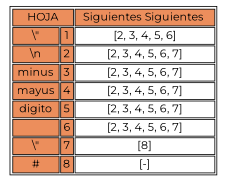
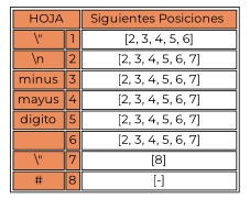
  digraph {
    fontname=Montserrat
-   n1 [label=< 			<table border='1' cellborder='1'> 				<tr> 					<td bgcolor = "#EC8E5C" colspan = "4">HOJA</td> 					<td bgcolor = "#EC8E5C" colspan = "8">Siguientes Siguientes </td> 				</tr>  				<tr> 					<td bgcolor = "#EC8E5C" colspan = "3">\"</td> 					<td bgcolor = "#EC8E5C" >1</td> 					<td colspan = "8">[2, 3, 4, 5, 6]</td> 				</tr>  				<tr> 					<td bgcolor = "#EC8E5C" colspan = "3">\n</td> 					<td bgcolor = "#EC8E5C" >2</td> 					<td colspan = "8">[2, 3, 4, 5, 6, 7]</td> 				</tr>  				<tr> 					<td bgcolor = "#EC8E5C" colspan = "3">minus</td> 					<td bgcolor = "#EC8E5C" >3</td> 					<td colspan = "8">[2, 3, 4, 5, 6, 7]</td> 				</tr>  				<tr> 					<td bgcolor = "#EC8E5C" colspan = "3">mayus</td> 					<td bgcolor = "#EC8E5C" >4</td> 					<td colspan = "8">[2, 3, 4, 5, 6, 7]</td> 				</tr>  				<tr> 					<td bgcolor = "#EC8E5C" colspan = "3">digito</td> 					<td bgcolor = "#EC8E5C" >5</td> 					<td colspan = "8">[2, 3, 4, 5, 6, 7]</td> 				</tr>  				<tr> 					<td bgcolor = "#EC8E5C" colspan = "3"> </td> 					<td bgcolor = "#EC8E5C" >6</td> 					<td colspan = "8">[2, 3, 4, 5, 6, 7]</td> 				</tr>  				<tr> 					<td bgcolor = "#EC8E5C" colspan = "3">\"</td> 					<td bgcolor = "#EC8E5C" >7</td> 					<td colspan = "8">[8]</td> 				</tr>  				<tr> 					<td bgcolor = "#EC8E5C" colspan = "3">#</td> 					<td bgcolor = "#EC8E5C" >8</td> 					<td colspan = "8">[-]</td> 				</tr>  			</table> 	> shape=plaintext fontname=Montserrat]
+   n1 [label=< 			<table border='1' cellborder='1'> 				<tr> 					<td bgcolor = "#EC8E5C" colspan = "4">HOJA</td> 					<td bgcolor = "#EC8E5C" colspan = "8">Siguientes Posiciones </td> 				</tr>  				<tr> 					<td bgcolor = "#EC8E5C" colspan = "3">\"</td> 					<td bgcolor = "#EC8E5C" >1</td> 					<td colspan = "8">[2, 3, 4, 5, 6]</td> 				</tr>  				<tr> 					<td bgcolor = "#EC8E5C" colspan = "3">\n</td> 					<td bgcolor = "#EC8E5C" >2</td> 					<td colspan = "8">[2, 3, 4, 5, 6, 7]</td> 				</tr>  				<tr> 					<td bgcolor = "#EC8E5C" colspan = "3">minus</td> 					<td bgcolor = "#EC8E5C" >3</td> 					<td colspan = "8">[2, 3, 4, 5, 6, 7]</td> 				</tr>  				<tr> 					<td bgcolor = "#EC8E5C" colspan = "3">mayus</td> 					<td bgcolor = "#EC8E5C" >4</td> 					<td colspan = "8">[2, 3, 4, 5, 6, 7]</td> 				</tr>  				<tr> 					<td bgcolor = "#EC8E5C" colspan = "3">digito</td> 					<td bgcolor = "#EC8E5C" >5</td> 					<td colspan = "8">[2, 3, 4, 5, 6, 7]</td> 				</tr>  				<tr> 					<td bgcolor = "#EC8E5C" colspan = "3"> </td> 					<td bgcolor = "#EC8E5C" >6</td> 					<td colspan = "8">[2, 3, 4, 5, 6, 7]</td> 				</tr>  				<tr> 					<td bgcolor = "#EC8E5C" colspan = "3">\"</td> 					<td bgcolor = "#EC8E5C" >7</td> 					<td colspan = "8">[8]</td> 				</tr>  				<tr> 					<td bgcolor = "#EC8E5C" colspan = "3">#</td> 					<td bgcolor = "#EC8E5C" >8</td> 					<td colspan = "8">[-]</td> 				</tr>  			</table> 	> shape=plaintext fontname=Montserrat]
  }
